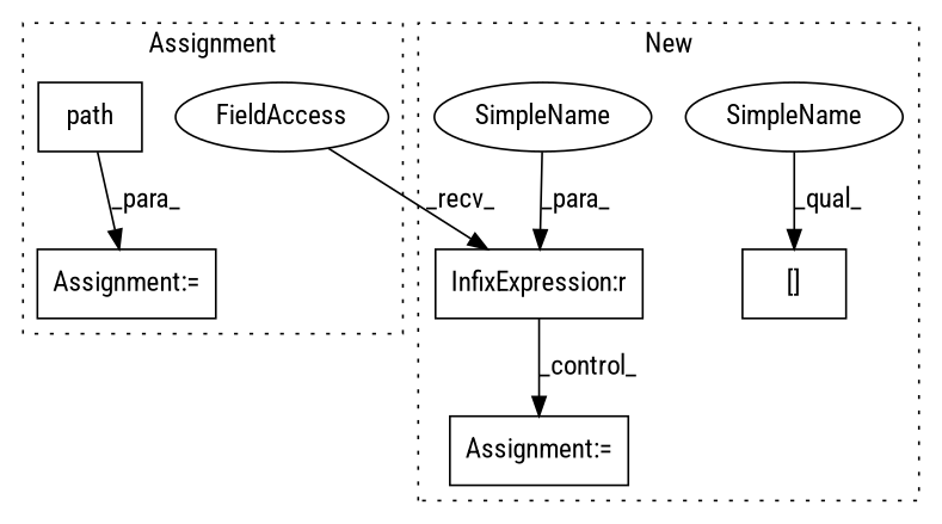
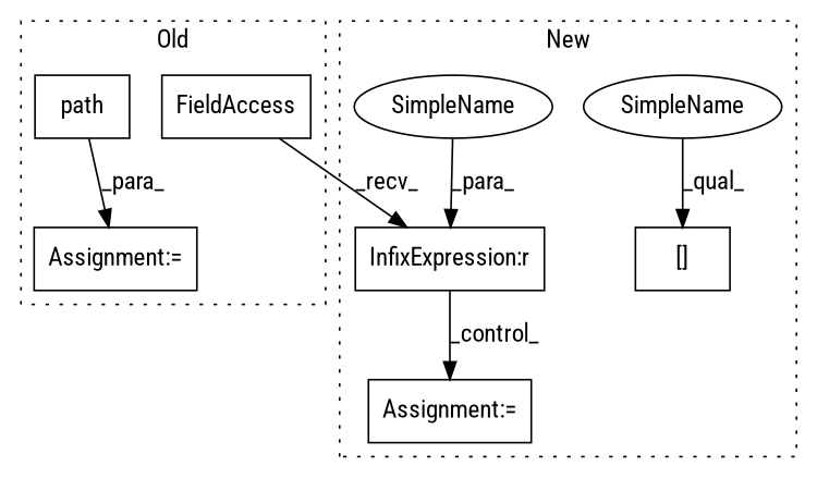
  digraph {
    fontname="Roboto Condensed"
    node [a=7 fontname="Roboto Condensed" l=1 shape=box]
    edge [fontname="Roboto Condensed"]
    n1 [a=32 l="5,1" label=path s="1442,1465"]
    n2 [label="Assignment:=" s=1418]
-   n3 [a=22 l=11 label=FieldAccess s=1430 shape=ellipse]
+   n3 [a=22 l=11 label=FieldAccess s=1430]
    n4 [a=2 l="15,1" label="[]" s="949,965"]
    n5 [a=27 l=4 label="InfixExpression:r" s=897]
    n6 [label="Assignment:=" s=937]
    n7 [a=42 l=14 label=SimpleName s=883 shape=ellipse]
    n8 [a=42 l=14 label=SimpleName s=949 shape=ellipse]
    subgraph cluster_1 {
-     label=Assignment
+     label=Old
      style=dotted
      n1
      n2
      n3
    }
    subgraph cluster_2 {
      label=New
      style=dotted
      n4
      n5
      n6
      n7
      n8
    }
    n1 -> n2 [label=_para_]
    n3 -> n5 [label=_recv_]
    n5 -> n6 [label=_control_]
    n7 -> n5 [label=_para_]
    n8 -> n4 [label=_qual_]
  }
